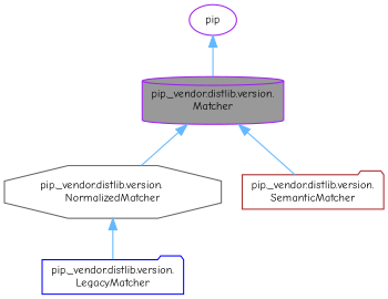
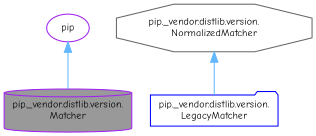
  digraph {
    fontname="Comic Neue"
    rankdir=TB
    node [color=purple fillcolor=white fontname="Comic Neue" fontsize=10 shape=folder style=filled]
    edge [color=steelblue1 dir=back fontname="Comic Neue" fontsize=10 labelfontname=Helvetica labelfontsize=10 style=solid]
    n1 [fillcolor=grey60 fontcolor=black height=0.2 label="pip._vendor.distlib.version.\lMatcher" shape=cylinder width=0.4]
    n2 [color=gray40 height=0.2 label="pip._vendor.distlib.version.\lNormalizedMatcher" shape=octagon width=0.4]
-   n3 [color=brown height=0.2 label="pip._vendor.distlib.version.\lSemanticMatcher" width=0.4]
    n4 [color=blue height=0.2 label="pip._vendor.distlib.version.\lLegacyMatcher" width=0.4]
    n5 [height=0.2 label=pip shape=ellipse width=0.4]
-   n1 -> n2
-   n1 -> n3
    n2 -> n4
    n5 -> n1
  }
